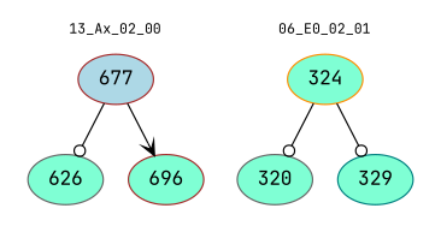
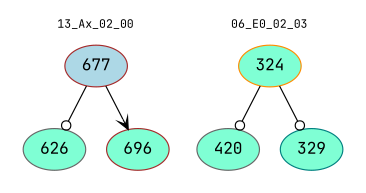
  digraph {
    fontname="JetBrains Mono"
    node [color=brown fillcolor=aquamarine fontname="JetBrains Mono" style=filled]
    edge [arrowhead=odot color=black fontname="JetBrains Mono"]
    n1 [fillcolor=lightblue label=677]
    n2 [color=gray40 label=626]
    n3 [label=696]
    n4 [color=darkorange label=324]
-   n5 [color=gray40 label=320]
+   n5 [color=gray40 label=420]
    n6 [color=teal label=329]
    subgraph cluster_1 {
      color=white
      fontsize=10
      label="13_Ax_02_00"
      n1
      n2
      n3
    }
    subgraph cluster_2 {
      color=white
      fontsize=10
-     label="06_E0_02_01"
+     label="06_E0_02_03"
      n4
      n5
      n6
    }
    n1 -> n2
    n1 -> n3 [arrowhead=vee]
    n4 -> n5
    n4 -> n6
  }
